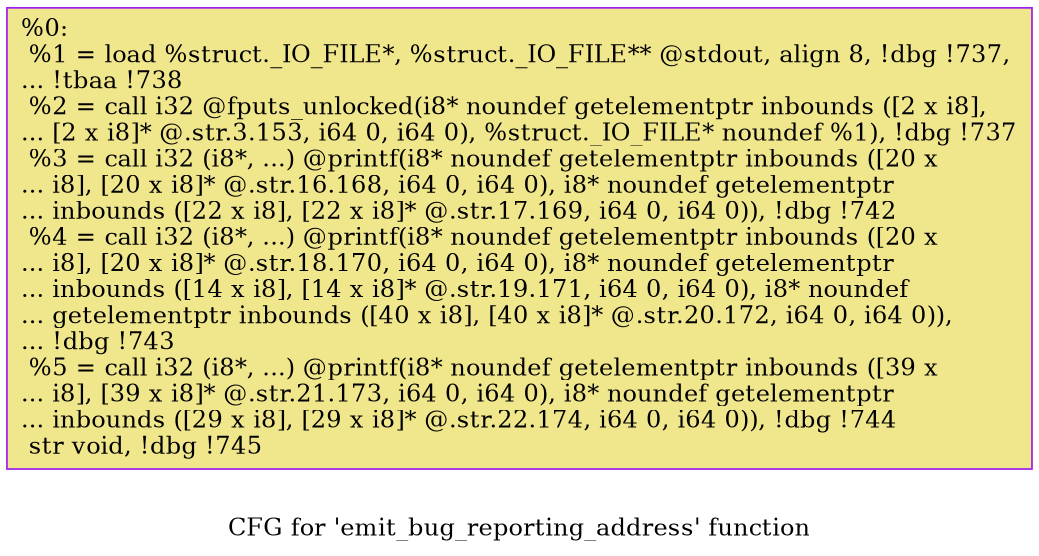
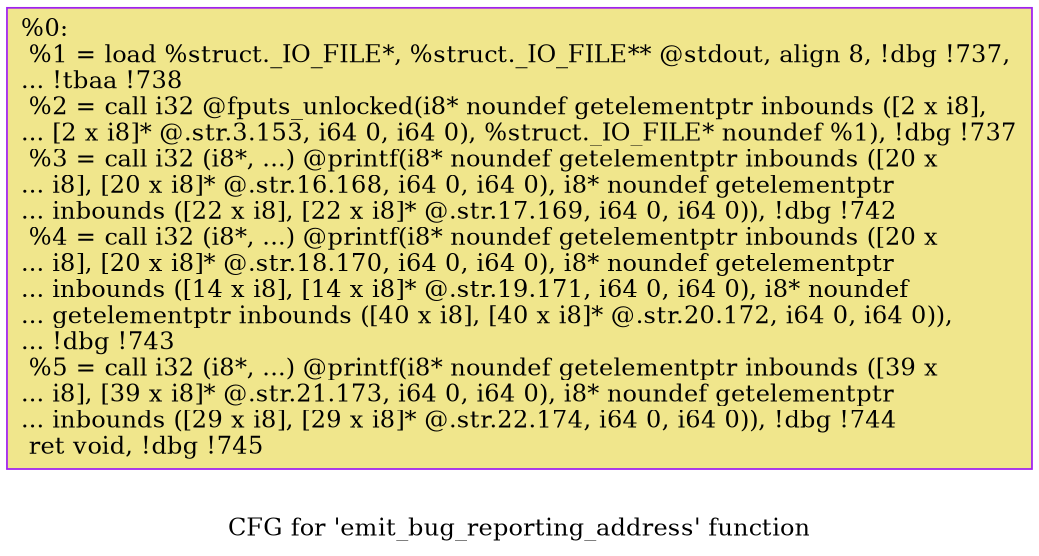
  digraph {
    label="CFG for 'emit_bug_reporting_address' function"
-   n1 [color=purple fillcolor=khaki label="{%0:\l  %1 = load %struct._IO_FILE*, %struct._IO_FILE** @stdout, align 8, !dbg !737,\l... !tbaa !738\l  %2 = call i32 @fputs_unlocked(i8* noundef getelementptr inbounds ([2 x i8],\l... [2 x i8]* @.str.3.153, i64 0, i64 0), %struct._IO_FILE* noundef %1), !dbg !737\l  %3 = call i32 (i8*, ...) @printf(i8* noundef getelementptr inbounds ([20 x\l... i8], [20 x i8]* @.str.16.168, i64 0, i64 0), i8* noundef getelementptr\l... inbounds ([22 x i8], [22 x i8]* @.str.17.169, i64 0, i64 0)), !dbg !742\l  %4 = call i32 (i8*, ...) @printf(i8* noundef getelementptr inbounds ([20 x\l... i8], [20 x i8]* @.str.18.170, i64 0, i64 0), i8* noundef getelementptr\l... inbounds ([14 x i8], [14 x i8]* @.str.19.171, i64 0, i64 0), i8* noundef\l... getelementptr inbounds ([40 x i8], [40 x i8]* @.str.20.172, i64 0, i64 0)),\l... !dbg !743\l  %5 = call i32 (i8*, ...) @printf(i8* noundef getelementptr inbounds ([39 x\l... i8], [39 x i8]* @.str.21.173, i64 0, i64 0), i8* noundef getelementptr\l... inbounds ([29 x i8], [29 x i8]* @.str.22.174, i64 0, i64 0)), !dbg !744\l  str void, !dbg !745\l}" shape=record style=filled]
+   n1 [color=purple fillcolor=khaki label="{%0:\l  %1 = load %struct._IO_FILE*, %struct._IO_FILE** @stdout, align 8, !dbg !737,\l... !tbaa !738\l  %2 = call i32 @fputs_unlocked(i8* noundef getelementptr inbounds ([2 x i8],\l... [2 x i8]* @.str.3.153, i64 0, i64 0), %struct._IO_FILE* noundef %1), !dbg !737\l  %3 = call i32 (i8*, ...) @printf(i8* noundef getelementptr inbounds ([20 x\l... i8], [20 x i8]* @.str.16.168, i64 0, i64 0), i8* noundef getelementptr\l... inbounds ([22 x i8], [22 x i8]* @.str.17.169, i64 0, i64 0)), !dbg !742\l  %4 = call i32 (i8*, ...) @printf(i8* noundef getelementptr inbounds ([20 x\l... i8], [20 x i8]* @.str.18.170, i64 0, i64 0), i8* noundef getelementptr\l... inbounds ([14 x i8], [14 x i8]* @.str.19.171, i64 0, i64 0), i8* noundef\l... getelementptr inbounds ([40 x i8], [40 x i8]* @.str.20.172, i64 0, i64 0)),\l... !dbg !743\l  %5 = call i32 (i8*, ...) @printf(i8* noundef getelementptr inbounds ([39 x\l... i8], [39 x i8]* @.str.21.173, i64 0, i64 0), i8* noundef getelementptr\l... inbounds ([29 x i8], [29 x i8]* @.str.22.174, i64 0, i64 0)), !dbg !744\l  ret void, !dbg !745\l}" shape=record style=filled]
  }
